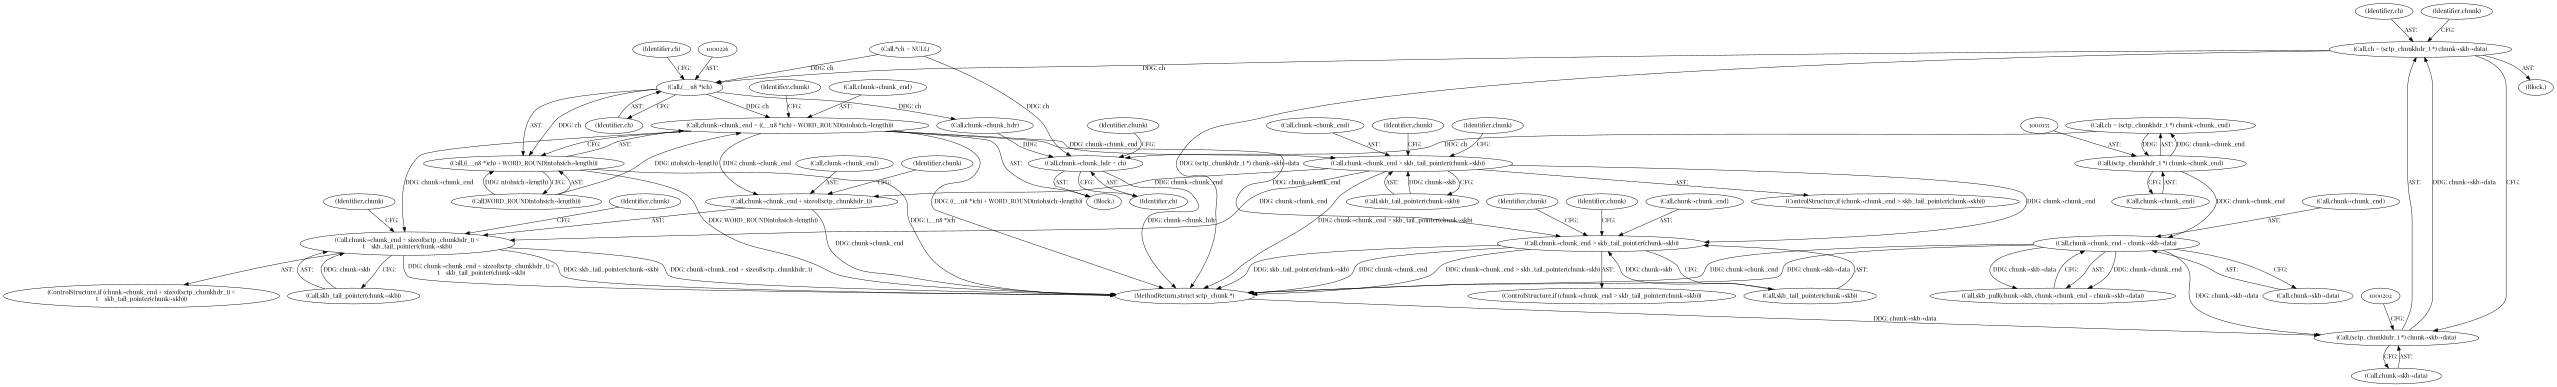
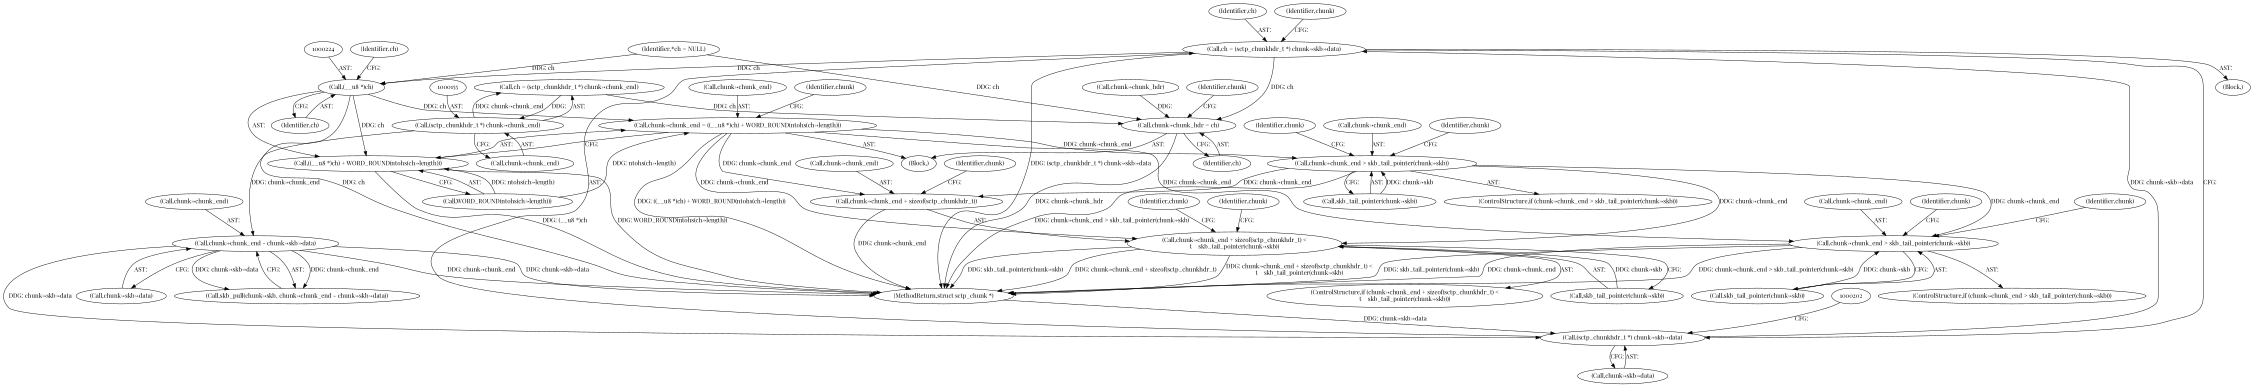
  digraph {
    fontname="Playfair Display"
    node [fontname="Playfair Display"]
    edge [fontname="Playfair Display"]
    n1 [label="(Call,ch = (sctp_chunkhdr_t *) chunk->skb->data)"]
    n2 [label="(Call,(sctp_chunkhdr_t *) chunk->skb->data)"]
    n3 [label="(Call,chunk->chunk_hdr = ch)"]
    n4 [label="(Call,(__u8 *)ch)"]
    n5 [label="(MethodReturn,struct sctp_chunk *)"]
    n6 [label="(Block,)"]
    n7 [label="(Call,chunk->skb->data)"]
    n8 [label="(Identifier,ch)"]
    n9 [label="(Block,)"]
    n10 [label="(Call,chunk->chunk_end = ((__u8 *)ch) + WORD_ROUND(ntohs(ch->length)))"]
    n11 [label="(Call,((__u8 *)ch) + WORD_ROUND(ntohs(ch->length)))"]
    n12 [label="(Identifier,ch)"]
    n13 [label="(Call,chunk->chunk_end - chunk->skb->data)"]
    n14 [label="(Call,chunk->skb->data)"]
    n15 [label="(Call,skb_pull(chunk->skb, chunk->chunk_end - chunk->skb->data))"]
    n16 [label="(Call,(sctp_chunkhdr_t *) chunk->chunk_end)"]
    n17 [label="(Call,chunk->chunk_end)"]
    n18 [label="(Call,ch = (sctp_chunkhdr_t *) chunk->chunk_end)"]
    n19 [label="(Call,chunk->chunk_end > skb_tail_pointer(chunk->skb))"]
    n20 [label="(Call,chunk->chunk_end + sizeof(sctp_chunkhdr_t) <\n\t    skb_tail_pointer(chunk->skb))"]
    n21 [label="(Call,chunk->chunk_end + sizeof(sctp_chunkhdr_t))"]
    n22 [label="(Call,chunk->chunk_end > skb_tail_pointer(chunk->skb))"]
    n23 [label="(Call,WORD_ROUND(ntohs(ch->length)))"]
    n24 [label="(Call,skb_tail_pointer(chunk->skb))"]
    n25 [label="(ControlStructure,if (chunk->chunk_end > skb_tail_pointer(chunk->skb)))"]
    n26 [label="(ControlStructure,if (chunk->chunk_end + sizeof(sctp_chunkhdr_t) <\n\t    skb_tail_pointer(chunk->skb)))"]
    n27 [label="(Call,skb_tail_pointer(chunk->skb))"]
    n28 [label="(Call,skb_tail_pointer(chunk->skb))"]
    n29 [label="(ControlStructure,if (chunk->chunk_end > skb_tail_pointer(chunk->skb)))"]
    n30 [label="(Call,chunk->chunk_end)"]
    n31 [label="(Call,chunk->chunk_end)"]
    n32 [label="(Identifier,chunk)"]
    n33 [label="(Identifier,chunk)"]
    n34 [label="(Call,chunk->chunk_end)"]
    n35 [label="(Call,chunk->chunk_hdr)"]
    n36 [label="(Identifier,ch)"]
    n37 [label="(Identifier,chunk)"]
    n38 [label="(Identifier,ch)"]
    n39 [label="(Identifier,chunk)"]
    n40 [label="(Identifier,chunk)"]
    n41 [label="(Identifier,chunk)"]
    n42 [label="(Identifier,chunk)"]
    n43 [label="(Identifier,chunk)"]
    n44 [label="(Call,chunk->chunk_end)"]
    n45 [label="(Call,chunk->chunk_end)"]
    n46 [label="(Identifier,chunk)"]
    n47 [label="(Identifier,chunk)"]
-   n48 [label="(Call,*ch = NULL)"]
+   n48 [label="(Identifier,*ch = NULL)"]
    1000202
-   1000155 [label=3000155]
-   1000224 [label=1000226]
+   1000155
+   1000224
    n1 -> n2 [label="CFG: "]
+   n1 -> n3 [label="DDG: ch"]
    n1 -> n4 [label="DDG: ch"]
    n1 -> n5 [label="DDG: (sctp_chunkhdr_t *) chunk->skb->data"]
    n1 -> n6 [label="AST: "]
    n2 -> n1 [label="AST: "]
    n2 -> n1 [label="DDG: chunk->skb->data"]
    n2 -> n7 [label="CFG: "]
    n3 -> n5 [label="DDG: chunk->chunk_hdr"]
    n3 -> n8 [label="CFG: "]
    n3 -> n9 [label="AST: "]
-   n4 -> n35 [label="DDG: ch"]
+   n4 -> n5 [label="DDG: ch"]
    n4 -> n10 [label="DDG: ch"]
    n4 -> n11 [label="AST: "]
    n4 -> n11 [label="DDG: ch"]
    n4 -> n12 [label="CFG: "]
    n5 -> n2 [label="DDG: chunk->skb->data"]
    n7 -> n2 [label="AST: "]
    n8 -> n3 [label="AST: "]
    n10 -> n5 [label="DDG: ((__u8 *)ch) + WORD_ROUND(ntohs(ch->length))"]
    n10 -> n9 [label="AST: "]
    n10 -> n11 [label="CFG: "]
    n10 -> n19 [label="DDG: chunk->chunk_end"]
    n10 -> n20 [label="DDG: chunk->chunk_end"]
    n10 -> n21 [label="DDG: chunk->chunk_end"]
    n10 -> n22 [label="DDG: chunk->chunk_end"]
    n11 -> n5 [label="DDG: WORD_ROUND(ntohs(ch->length))"]
    n11 -> n5 [label="DDG: (__u8 *)ch"]
    n11 -> n10 [label="AST: "]
    n11 -> n23 [label="CFG: "]
    n12 -> n4 [label="AST: "]
    n13 -> n2 [label="DDG: chunk->skb->data"]
    n13 -> n5 [label="DDG: chunk->chunk_end"]
    n13 -> n5 [label="DDG: chunk->skb->data"]
    n13 -> n14 [label="CFG: "]
    n13 -> n15 [label="AST: "]
    n13 -> n15 [label="DDG: chunk->chunk_end"]
    n13 -> n15 [label="DDG: chunk->skb->data"]
    n14 -> n13 [label="AST: "]
    n15 -> n13 [label="CFG: "]
    n16 -> n13 [label="DDG: chunk->chunk_end"]
    n16 -> n17 [label="CFG: "]
    n16 -> n18 [label="AST: "]
    n16 -> n18 [label="DDG: chunk->chunk_end"]
    n17 -> n16 [label="AST: "]
    n18 -> n3 [label="DDG: ch"]
    n18 -> n16 [label="DDG: "]
    n19 -> n5 [label="DDG: chunk->chunk_end > skb_tail_pointer(chunk->skb)"]
    n19 -> n20 [label="DDG: chunk->chunk_end"]
    n19 -> n21 [label="DDG: chunk->chunk_end"]
    n19 -> n22 [label="DDG: chunk->chunk_end"]
    n19 -> n24 [label="CFG: "]
    n19 -> n25 [label="AST: "]
    n20 -> n5 [label="DDG: chunk->chunk_end + sizeof(sctp_chunkhdr_t)"]
    n20 -> n5 [label="DDG: chunk->chunk_end + sizeof(sctp_chunkhdr_t) <\n\t    skb_tail_pointer(chunk->skb)"]
    n20 -> n5 [label="DDG: skb_tail_pointer(chunk->skb)"]
    n20 -> n26 [label="AST: "]
    n20 -> n27 [label="CFG: "]
    n21 -> n5 [label="DDG: chunk->chunk_end"]
    n21 -> n20 [label="AST: "]
    n22 -> n5 [label="DDG: skb_tail_pointer(chunk->skb)"]
    n22 -> n5 [label="DDG: chunk->chunk_end"]
    n22 -> n5 [label="DDG: chunk->chunk_end > skb_tail_pointer(chunk->skb)"]
    n22 -> n28 [label="CFG: "]
    n22 -> n29 [label="AST: "]
    n23 -> n10 [label="DDG: ntohs(ch->length)"]
    n23 -> n11 [label="AST: "]
    n23 -> n11 [label="DDG: ntohs(ch->length)"]
    n24 -> n19 [label="AST: "]
    n24 -> n19 [label="DDG: chunk->skb"]
    n27 -> n20 [label="AST: "]
    n27 -> n20 [label="DDG: chunk->skb"]
    n28 -> n22 [label="AST: "]
    n28 -> n22 [label="DDG: chunk->skb"]
    n30 -> n19 [label="AST: "]
    n31 -> n10 [label="AST: "]
    n32 -> n19 [label="CFG: "]
    n33 -> n19 [label="CFG: "]
    n34 -> n21 [label="AST: "]
    n35 -> n3 [label="DDG: "]
    n36 -> n4 [label="CFG: "]
    n37 -> n20 [label="CFG: "]
    n38 -> n1 [label="AST: "]
    n39 -> n22 [label="CFG: "]
    n40 -> n22 [label="CFG: "]
    n41 -> n20 [label="CFG: "]
    n42 -> n1 [label="CFG: "]
    n43 -> n21 [label="CFG: "]
    n44 -> n13 [label="AST: "]
    n45 -> n22 [label="AST: "]
    n46 -> n3 [label="CFG: "]
    n47 -> n10 [label="CFG: "]
    n48 -> n3 [label="DDG: ch"]
    n48 -> n4 [label="DDG: ch"]
    1000202 -> n2 [label="CFG: "]
    1000155 -> n16 [label="AST: "]
    1000224 -> n4 [label="AST: "]
  }
